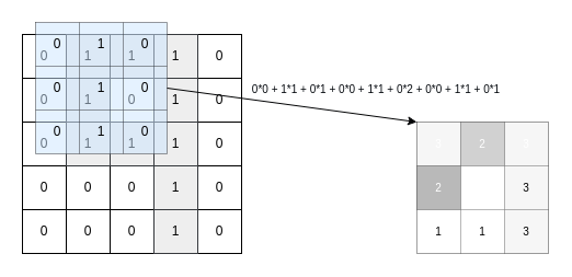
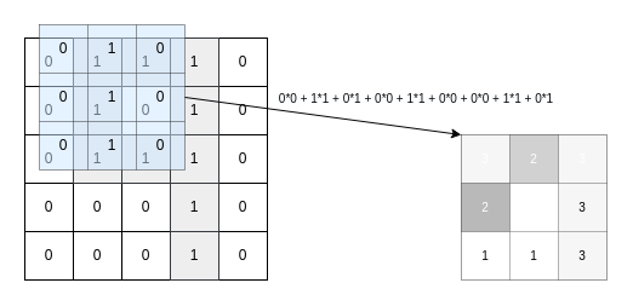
  <mxCell id="0" />
  <mxCell id="1" parent="0" />
  <mxCell id="2" value="" style="childLayout=tableLayout;recursiveResize=0;shadow=0;fillColor=none;fontColor=none;noLabel=1;" vertex="1" parent="1"><mxGeometry x="20" y="31" width="200" height="200" as="geometry" /></mxCell>
  <mxCell id="3" value="" style="shape=tableRow;horizontal=0;startSize=0;swimlaneHead=0;swimlaneBody=0;top=0;left=0;bottom=0;right=0;dropTarget=0;collapsible=0;recursiveResize=0;expand=0;fontStyle=0;fillColor=none;strokeColor=inherit;" vertex="1" parent="2"><mxGeometry width="200" height="40" as="geometry" /></mxCell>
  <mxCell id="4" value="0" style="connectable=0;recursiveResize=0;align=center;whiteSpace=wrap;html=1;" vertex="1" parent="3"><mxGeometry width="40" height="40" as="geometry"><mxRectangle width="40" height="40" as="alternateBounds" /></mxGeometry></mxCell>
  <mxCell id="5" value="&lt;font color=&quot;#000000&quot;&gt;1&lt;/font&gt;" style="connectable=0;recursiveResize=0;align=center;whiteSpace=wrap;html=1;fillColor=#eeeeee;strokeColor=#36393d;labelBackgroundColor=none;labelBorderColor=none;" vertex="1" parent="3"><mxGeometry x="40" width="40" height="40" as="geometry"><mxRectangle width="40" height="40" as="alternateBounds" /></mxGeometry></mxCell>
  <mxCell id="6" value="" style="connectable=0;recursiveResize=0;strokeColor=inherit;fillColor=none;align=center;whiteSpace=wrap;html=1;" vertex="1" parent="3"><mxGeometry x="80" width="40" height="40" as="geometry"><mxRectangle width="40" height="40" as="alternateBounds" /></mxGeometry></mxCell>
  <mxCell id="7" style="connectable=0;recursiveResize=0;strokeColor=inherit;fillColor=none;align=center;whiteSpace=wrap;html=1;" vertex="1" parent="3"><mxGeometry x="120" width="40" height="40" as="geometry"><mxRectangle width="40" height="40" as="alternateBounds" /></mxGeometry></mxCell>
  <mxCell id="8" value="0" style="connectable=0;recursiveResize=0;align=center;whiteSpace=wrap;html=1;" vertex="1" parent="3"><mxGeometry x="160" width="40" height="40" as="geometry"><mxRectangle width="40" height="40" as="alternateBounds" /></mxGeometry></mxCell>
  <mxCell id="9" style="shape=tableRow;horizontal=0;startSize=0;swimlaneHead=0;swimlaneBody=0;top=0;left=0;bottom=0;right=0;dropTarget=0;collapsible=0;recursiveResize=0;expand=0;fontStyle=0;fillColor=none;strokeColor=inherit;" vertex="1" parent="2"><mxGeometry y="40" width="200" height="40" as="geometry" /></mxCell>
  <mxCell id="10" value="0" style="connectable=0;recursiveResize=0;align=center;whiteSpace=wrap;html=1;" vertex="1" parent="9"><mxGeometry width="40" height="40" as="geometry"><mxRectangle width="40" height="40" as="alternateBounds" /></mxGeometry></mxCell>
  <mxCell id="11" value="1" style="connectable=0;recursiveResize=0;strokeColor=inherit;fillColor=none;align=center;whiteSpace=wrap;html=1;" vertex="1" parent="9"><mxGeometry x="40" width="40" height="40" as="geometry"><mxRectangle width="40" height="40" as="alternateBounds" /></mxGeometry></mxCell>
  <mxCell id="12" value="0" style="connectable=0;recursiveResize=0;align=center;whiteSpace=wrap;html=1;" vertex="1" parent="9"><mxGeometry x="80" width="40" height="40" as="geometry"><mxRectangle width="40" height="40" as="alternateBounds" /></mxGeometry></mxCell>
  <mxCell id="13" style="connectable=0;recursiveResize=0;strokeColor=inherit;fillColor=none;align=center;whiteSpace=wrap;html=1;" vertex="1" parent="9"><mxGeometry x="120" width="40" height="40" as="geometry"><mxRectangle width="40" height="40" as="alternateBounds" /></mxGeometry></mxCell>
  <mxCell id="14" value="0" style="connectable=0;recursiveResize=0;align=center;whiteSpace=wrap;html=1;" vertex="1" parent="9"><mxGeometry x="160" width="40" height="40" as="geometry"><mxRectangle width="40" height="40" as="alternateBounds" /></mxGeometry></mxCell>
  <mxCell id="15" style="shape=tableRow;horizontal=0;startSize=0;swimlaneHead=0;swimlaneBody=0;top=0;left=0;bottom=0;right=0;dropTarget=0;collapsible=0;recursiveResize=0;expand=0;fontStyle=0;fillColor=none;strokeColor=inherit;" vertex="1" parent="2"><mxGeometry y="80" width="200" height="40" as="geometry" /></mxCell>
  <mxCell id="16" value="0" style="connectable=0;recursiveResize=0;align=center;whiteSpace=wrap;html=1;" vertex="1" parent="15"><mxGeometry width="40" height="40" as="geometry"><mxRectangle width="40" height="40" as="alternateBounds" /></mxGeometry></mxCell>
  <mxCell id="17" value="1" style="connectable=0;recursiveResize=0;strokeColor=inherit;fillColor=none;align=center;whiteSpace=wrap;html=1;" vertex="1" parent="15"><mxGeometry x="40" width="40" height="40" as="geometry"><mxRectangle width="40" height="40" as="alternateBounds" /></mxGeometry></mxCell>
  <mxCell id="18" value="" style="connectable=0;recursiveResize=0;strokeColor=inherit;fillColor=none;align=center;whiteSpace=wrap;html=1;" vertex="1" parent="15"><mxGeometry x="80" width="40" height="40" as="geometry"><mxRectangle width="40" height="40" as="alternateBounds" /></mxGeometry></mxCell>
  <mxCell id="19" style="connectable=0;recursiveResize=0;strokeColor=inherit;fillColor=none;align=center;whiteSpace=wrap;html=1;" vertex="1" parent="15"><mxGeometry x="120" width="40" height="40" as="geometry"><mxRectangle width="40" height="40" as="alternateBounds" /></mxGeometry></mxCell>
  <mxCell id="20" value="0" style="connectable=0;recursiveResize=0;align=center;whiteSpace=wrap;html=1;" vertex="1" parent="15"><mxGeometry x="160" width="40" height="40" as="geometry"><mxRectangle width="40" height="40" as="alternateBounds" /></mxGeometry></mxCell>
  <mxCell id="21" style="shape=tableRow;horizontal=0;startSize=0;swimlaneHead=0;swimlaneBody=0;top=0;left=0;bottom=0;right=0;dropTarget=0;collapsible=0;recursiveResize=0;expand=0;fontStyle=0;fillColor=none;strokeColor=inherit;" vertex="1" parent="2"><mxGeometry y="120" width="200" height="40" as="geometry" /></mxCell>
  <mxCell id="22" value="0" style="connectable=0;recursiveResize=0;align=center;whiteSpace=wrap;html=1;" vertex="1" parent="21"><mxGeometry width="40" height="40" as="geometry"><mxRectangle width="40" height="40" as="alternateBounds" /></mxGeometry></mxCell>
  <mxCell id="23" value="0" style="connectable=0;recursiveResize=0;align=center;whiteSpace=wrap;html=1;" vertex="1" parent="21"><mxGeometry x="40" width="40" height="40" as="geometry"><mxRectangle width="40" height="40" as="alternateBounds" /></mxGeometry></mxCell>
  <mxCell id="24" value="0" style="connectable=0;recursiveResize=0;align=center;whiteSpace=wrap;html=1;" vertex="1" parent="21"><mxGeometry x="80" width="40" height="40" as="geometry"><mxRectangle width="40" height="40" as="alternateBounds" /></mxGeometry></mxCell>
  <mxCell id="25" style="connectable=0;recursiveResize=0;strokeColor=inherit;fillColor=none;align=center;whiteSpace=wrap;html=1;" vertex="1" parent="21"><mxGeometry x="120" width="40" height="40" as="geometry"><mxRectangle width="40" height="40" as="alternateBounds" /></mxGeometry></mxCell>
  <mxCell id="26" value="0" style="connectable=0;recursiveResize=0;align=center;whiteSpace=wrap;html=1;" vertex="1" parent="21"><mxGeometry x="160" width="40" height="40" as="geometry"><mxRectangle width="40" height="40" as="alternateBounds" /></mxGeometry></mxCell>
  <mxCell id="27" style="shape=tableRow;horizontal=0;startSize=0;swimlaneHead=0;swimlaneBody=0;top=0;left=0;bottom=0;right=0;dropTarget=0;collapsible=0;recursiveResize=0;expand=0;fontStyle=0;fillColor=none;strokeColor=inherit;" vertex="1" parent="2"><mxGeometry y="160" width="200" height="40" as="geometry" /></mxCell>
  <mxCell id="28" value="0" style="connectable=0;recursiveResize=0;align=center;whiteSpace=wrap;html=1;" vertex="1" parent="27"><mxGeometry width="40" height="40" as="geometry"><mxRectangle width="40" height="40" as="alternateBounds" /></mxGeometry></mxCell>
  <mxCell id="29" value="0" style="connectable=0;recursiveResize=0;align=center;whiteSpace=wrap;html=1;" vertex="1" parent="27"><mxGeometry x="40" width="40" height="40" as="geometry"><mxRectangle width="40" height="40" as="alternateBounds" /></mxGeometry></mxCell>
  <mxCell id="30" value="0" style="connectable=0;recursiveResize=0;align=center;whiteSpace=wrap;html=1;" vertex="1" parent="27"><mxGeometry x="80" width="40" height="40" as="geometry"><mxRectangle width="40" height="40" as="alternateBounds" /></mxGeometry></mxCell>
  <mxCell id="31" style="connectable=0;recursiveResize=0;strokeColor=inherit;fillColor=none;align=center;whiteSpace=wrap;html=1;" vertex="1" parent="27"><mxGeometry x="120" width="40" height="40" as="geometry"><mxRectangle width="40" height="40" as="alternateBounds" /></mxGeometry></mxCell>
  <mxCell id="32" value="0" style="connectable=0;recursiveResize=0;align=center;whiteSpace=wrap;html=1;" vertex="1" parent="27"><mxGeometry x="160" width="40" height="40" as="geometry"><mxRectangle width="40" height="40" as="alternateBounds" /></mxGeometry></mxCell>
  <mxCell id="33" value="&lt;font color=&quot;#000000&quot;&gt;1&lt;/font&gt;" style="connectable=0;recursiveResize=0;align=center;whiteSpace=wrap;html=1;fillColor=#eeeeee;strokeColor=#36393d;labelBackgroundColor=none;labelBorderColor=none;" vertex="1" parent="1"><mxGeometry x="60" y="71" width="40" height="40" as="geometry"><mxRectangle width="40" height="40" as="alternateBounds" /></mxGeometry></mxCell>
  <mxCell id="34" value="&lt;font color=&quot;#000000&quot;&gt;1&lt;/font&gt;" style="connectable=0;recursiveResize=0;align=center;whiteSpace=wrap;html=1;fillColor=#eeeeee;strokeColor=#36393d;labelBackgroundColor=none;labelBorderColor=none;" vertex="1" parent="1"><mxGeometry x="60" y="111" width="40" height="40" as="geometry"><mxRectangle width="40" height="40" as="alternateBounds" /></mxGeometry></mxCell>
  <mxCell id="35" value="&lt;font color=&quot;#000000&quot;&gt;1&lt;/font&gt;" style="connectable=0;recursiveResize=0;align=center;whiteSpace=wrap;html=1;fillColor=#eeeeee;strokeColor=#36393d;labelBackgroundColor=none;labelBorderColor=none;" vertex="1" parent="1"><mxGeometry x="140" y="31" width="40" height="40" as="geometry"><mxRectangle width="40" height="40" as="alternateBounds" /></mxGeometry></mxCell>
  <mxCell id="36" value="&lt;font color=&quot;#000000&quot;&gt;1&lt;/font&gt;" style="connectable=0;recursiveResize=0;align=center;whiteSpace=wrap;html=1;fillColor=#eeeeee;strokeColor=#36393d;labelBackgroundColor=none;labelBorderColor=none;" vertex="1" parent="1"><mxGeometry x="140" y="71" width="40" height="40" as="geometry"><mxRectangle width="40" height="40" as="alternateBounds" /></mxGeometry></mxCell>
  <mxCell id="37" value="&lt;font color=&quot;#000000&quot;&gt;1&lt;/font&gt;" style="connectable=0;recursiveResize=0;align=center;whiteSpace=wrap;html=1;fillColor=#eeeeee;strokeColor=#36393d;labelBackgroundColor=none;labelBorderColor=none;" vertex="1" parent="1"><mxGeometry x="140" y="111" width="40" height="40" as="geometry"><mxRectangle width="40" height="40" as="alternateBounds" /></mxGeometry></mxCell>
  <mxCell id="38" value="&lt;font color=&quot;#000000&quot;&gt;1&lt;/font&gt;" style="connectable=0;recursiveResize=0;align=center;whiteSpace=wrap;html=1;fillColor=#eeeeee;strokeColor=#36393d;labelBackgroundColor=none;labelBorderColor=none;" vertex="1" parent="1"><mxGeometry x="100" y="31" width="40" height="40" as="geometry"><mxRectangle width="40" height="40" as="alternateBounds" /></mxGeometry></mxCell>
  <mxCell id="39" value="&lt;font color=&quot;#000000&quot;&gt;1&lt;/font&gt;" style="connectable=0;recursiveResize=0;align=center;whiteSpace=wrap;html=1;fillColor=#eeeeee;strokeColor=#36393d;labelBackgroundColor=none;labelBorderColor=none;" vertex="1" parent="1"><mxGeometry x="100" y="111" width="40" height="40" as="geometry"><mxRectangle width="40" height="40" as="alternateBounds" /></mxGeometry></mxCell>
  <mxCell id="40" value="&lt;font color=&quot;#000000&quot;&gt;1&lt;/font&gt;" style="connectable=0;recursiveResize=0;align=center;whiteSpace=wrap;html=1;fillColor=#eeeeee;strokeColor=#36393d;labelBackgroundColor=none;labelBorderColor=none;" vertex="1" parent="1"><mxGeometry x="140" y="151" width="40" height="40" as="geometry"><mxRectangle width="40" height="40" as="alternateBounds" /></mxGeometry></mxCell>
  <mxCell id="41" value="&lt;font color=&quot;#000000&quot;&gt;1&lt;/font&gt;" style="connectable=0;recursiveResize=0;align=center;whiteSpace=wrap;html=1;fillColor=#eeeeee;strokeColor=#36393d;labelBackgroundColor=none;labelBorderColor=none;" vertex="1" parent="1"><mxGeometry x="140" y="191" width="40" height="40" as="geometry"><mxRectangle width="40" height="40" as="alternateBounds" /></mxGeometry></mxCell>
  <mxCell id="42" value="" style="shape=table;html=1;whiteSpace=wrap;startSize=0;container=1;collapsible=0;childLayout=tableLayout;labelBackgroundColor=none;labelBorderColor=none;fillColor=#cce5ff;strokeColor=#36393d;rounded=0;shadow=0;opacity=50;fillStyle=solid;" vertex="1" parent="1"><mxGeometry x="32" y="20" width="120" height="120" as="geometry" /></mxCell>
  <mxCell id="43" value="" style="shape=tableRow;horizontal=0;startSize=0;swimlaneHead=0;swimlaneBody=0;top=0;left=0;bottom=0;right=0;collapsible=0;dropTarget=0;fillColor=none;points=[[0,0.5],[1,0.5]];portConstraint=eastwest;labelBackgroundColor=none;labelBorderColor=none;fontColor=#000000;" vertex="1" parent="42"><mxGeometry width="120" height="40" as="geometry" /></mxCell>
  <mxCell id="44" value="0" style="shape=partialRectangle;html=1;whiteSpace=wrap;connectable=0;fillColor=none;top=0;left=0;bottom=0;right=0;overflow=hidden;labelBackgroundColor=none;labelBorderColor=none;fontColor=#000000;" vertex="1" parent="43"><mxGeometry width="40" height="40" as="geometry"><mxRectangle width="40" height="40" as="alternateBounds" /></mxGeometry></mxCell>
  <mxCell id="45" value="1" style="shape=partialRectangle;html=1;whiteSpace=wrap;connectable=0;fillColor=none;top=0;left=0;bottom=0;right=0;overflow=hidden;labelBackgroundColor=none;labelBorderColor=none;fontColor=#000000;" vertex="1" parent="43"><mxGeometry x="40" width="40" height="40" as="geometry"><mxRectangle width="40" height="40" as="alternateBounds" /></mxGeometry></mxCell>
  <mxCell id="46" value="0" style="shape=partialRectangle;html=1;whiteSpace=wrap;connectable=0;fillColor=none;top=0;left=0;bottom=0;right=0;overflow=hidden;labelBackgroundColor=none;labelBorderColor=none;fontColor=#000000;" vertex="1" parent="43"><mxGeometry x="80" width="40" height="40" as="geometry"><mxRectangle width="40" height="40" as="alternateBounds" /></mxGeometry></mxCell>
  <mxCell id="47" value="" style="shape=tableRow;horizontal=0;startSize=0;swimlaneHead=0;swimlaneBody=0;top=0;left=0;bottom=0;right=0;collapsible=0;dropTarget=0;fillColor=none;points=[[0,0.5],[1,0.5]];portConstraint=eastwest;labelBackgroundColor=none;labelBorderColor=none;fontColor=#000000;" vertex="1" parent="42"><mxGeometry y="40" width="120" height="40" as="geometry" /></mxCell>
  <mxCell id="48" value="0" style="shape=partialRectangle;html=1;whiteSpace=wrap;connectable=0;fillColor=none;top=0;left=0;bottom=0;right=0;overflow=hidden;labelBackgroundColor=none;labelBorderColor=none;fontColor=#000000;" vertex="1" parent="47"><mxGeometry width="40" height="40" as="geometry"><mxRectangle width="40" height="40" as="alternateBounds" /></mxGeometry></mxCell>
  <mxCell id="49" value="1" style="shape=partialRectangle;html=1;whiteSpace=wrap;connectable=0;fillColor=none;top=0;left=0;bottom=0;right=0;overflow=hidden;labelBackgroundColor=none;labelBorderColor=none;fontColor=#000000;" vertex="1" parent="47"><mxGeometry x="40" width="40" height="40" as="geometry"><mxRectangle width="40" height="40" as="alternateBounds" /></mxGeometry></mxCell>
  <mxCell id="50" value="0" style="shape=partialRectangle;html=1;whiteSpace=wrap;connectable=0;fillColor=none;top=0;left=0;bottom=0;right=0;overflow=hidden;labelBackgroundColor=none;labelBorderColor=none;fontColor=#000000;" vertex="1" parent="47"><mxGeometry x="80" width="40" height="40" as="geometry"><mxRectangle width="40" height="40" as="alternateBounds" /></mxGeometry></mxCell>
  <mxCell id="51" value="" style="shape=tableRow;horizontal=0;startSize=0;swimlaneHead=0;swimlaneBody=0;top=0;left=0;bottom=0;right=0;collapsible=0;dropTarget=0;fillColor=none;points=[[0,0.5],[1,0.5]];portConstraint=eastwest;labelBackgroundColor=none;labelBorderColor=none;fontColor=#000000;" vertex="1" parent="42"><mxGeometry y="80" width="120" height="40" as="geometry" /></mxCell>
  <mxCell id="52" value="0" style="shape=partialRectangle;html=1;whiteSpace=wrap;connectable=0;fillColor=none;top=0;left=0;bottom=0;right=0;overflow=hidden;labelBackgroundColor=none;labelBorderColor=none;fontColor=#000000;" vertex="1" parent="51"><mxGeometry width="40" height="40" as="geometry"><mxRectangle width="40" height="40" as="alternateBounds" /></mxGeometry></mxCell>
  <mxCell id="53" value="1" style="shape=partialRectangle;html=1;whiteSpace=wrap;connectable=0;fillColor=none;top=0;left=0;bottom=0;right=0;overflow=hidden;labelBackgroundColor=none;labelBorderColor=none;fontColor=#000000;" vertex="1" parent="51"><mxGeometry x="40" width="40" height="40" as="geometry"><mxRectangle width="40" height="40" as="alternateBounds" /></mxGeometry></mxCell>
  <mxCell id="54" value="0" style="shape=partialRectangle;html=1;whiteSpace=wrap;connectable=0;fillColor=none;top=0;left=0;bottom=0;right=0;overflow=hidden;pointerEvents=1;labelBackgroundColor=none;labelBorderColor=none;fontColor=#000000;" vertex="1" parent="51"><mxGeometry x="80" width="40" height="40" as="geometry"><mxRectangle width="40" height="40" as="alternateBounds" /></mxGeometry></mxCell>
  <mxCell id="55" value="" style="endArrow=classic;html=1;fontColor=#000000;exitX=1;exitY=0.5;exitDx=0;exitDy=0;fillColor=#cce5ff;strokeColor=#040506;" edge="1" parent="1" source="47"><mxGeometry width="50" height="50" relative="1" as="geometry"><mxPoint x="160" y="251" as="sourcePoint" /><mxPoint x="380" y="111" as="targetPoint" /></mxGeometry></mxCell>
- <mxCell id="56" value="&lt;font color=&quot;#060a0f&quot; style=&quot;font-size: 10px;&quot;&gt;0*0 + 1*1 + 0*1 + 0*0 + 1*1 + 0*2 + 0*0 + 1*1 + 0*1&lt;/font&gt;" style="text;html=1;strokeColor=none;fillColor=none;align=center;verticalAlign=middle;whiteSpace=wrap;overflow=hidden;rounded=0;shadow=0;labelBackgroundColor=none;labelBorderColor=none;sketch=0;fillStyle=solid;fontColor=#000000;opacity=50;" vertex="1" parent="1"><mxGeometry x="200" y="71" width="286" height="20" as="geometry" /></mxCell>
+ <mxCell id="56" value="&lt;font color=&quot;#060a0f&quot; style=&quot;font-size: 10px;&quot;&gt;0*0 + 1*1 + 0*1 + 0*0 + 1*1 + 0*0 + 0*0 + 1*1 + 0*1&lt;/font&gt;" style="text;html=1;strokeColor=none;fillColor=none;align=center;verticalAlign=middle;whiteSpace=wrap;overflow=hidden;rounded=0;shadow=0;labelBackgroundColor=none;labelBorderColor=none;sketch=0;fillStyle=solid;fontColor=#000000;opacity=50;" vertex="1" parent="1"><mxGeometry x="200" y="71" width="286" height="20" as="geometry" /></mxCell>
  <mxCell id="57" value="" style="shape=table;html=1;whiteSpace=wrap;startSize=0;container=1;collapsible=0;childLayout=tableLayout;rounded=0;shadow=0;labelBackgroundColor=none;labelBorderColor=none;sketch=0;fillStyle=solid;fontSize=10;fontColor=#FFFFFF;gradientColor=none;opacity=50;" vertex="1" parent="1"><mxGeometry x="380" y="111" width="120" height="120" as="geometry" /></mxCell>
  <mxCell id="58" value="" style="shape=tableRow;horizontal=0;startSize=0;swimlaneHead=0;swimlaneBody=0;top=0;left=0;bottom=0;right=0;collapsible=0;dropTarget=0;fillColor=none;points=[[0,0.5],[1,0.5]];portConstraint=eastwest;rounded=0;shadow=0;labelBackgroundColor=none;labelBorderColor=none;sketch=0;fillStyle=solid;fontSize=10;fontColor=#99FFFF;opacity=50;" vertex="1" parent="57"><mxGeometry width="120" height="40" as="geometry" /></mxCell>
  <mxCell id="59" value="&lt;font color=&quot;#ffffff&quot;&gt;3&lt;/font&gt;" style="shape=partialRectangle;html=1;whiteSpace=wrap;connectable=0;fillColor=#eeeeee;top=0;left=0;bottom=0;right=0;overflow=hidden;rounded=0;shadow=0;labelBackgroundColor=none;labelBorderColor=none;sketch=0;fillStyle=solid;fontSize=10;opacity=50;strokeColor=#36393d;" vertex="1" parent="58"><mxGeometry width="40" height="40" as="geometry"><mxRectangle width="40" height="40" as="alternateBounds" /></mxGeometry></mxCell>
  <mxCell id="60" value="2" style="shape=partialRectangle;html=1;whiteSpace=wrap;connectable=0;fillColor=#a3a3a3;top=0;left=0;bottom=0;right=0;overflow=hidden;rounded=0;shadow=0;labelBackgroundColor=none;labelBorderColor=none;sketch=0;fillStyle=solid;fontSize=10;fontColor=#FFFFFF;opacity=50;strokeColor=#0217f0;" vertex="1" parent="58"><mxGeometry x="40" width="40" height="40" as="geometry"><mxRectangle width="40" height="40" as="alternateBounds" /></mxGeometry></mxCell>
  <mxCell id="61" value="&lt;font color=&quot;#ffffff&quot;&gt;3&lt;/font&gt;" style="shape=partialRectangle;html=1;whiteSpace=wrap;connectable=0;fillColor=#eeeeee;top=0;left=0;bottom=0;right=0;overflow=hidden;rounded=0;shadow=0;labelBackgroundColor=none;labelBorderColor=none;sketch=0;fillStyle=solid;fontSize=10;opacity=50;strokeColor=#36393d;" vertex="1" parent="58"><mxGeometry x="80" width="40" height="40" as="geometry"><mxRectangle width="40" height="40" as="alternateBounds" /></mxGeometry></mxCell>
  <mxCell id="62" value="" style="shape=tableRow;horizontal=0;startSize=0;swimlaneHead=0;swimlaneBody=0;top=0;left=0;bottom=0;right=0;collapsible=0;dropTarget=0;fillColor=none;points=[[0,0.5],[1,0.5]];portConstraint=eastwest;rounded=0;shadow=0;labelBackgroundColor=none;labelBorderColor=none;sketch=0;fillStyle=solid;fontSize=10;fontColor=#99FFFF;opacity=50;" vertex="1" parent="57"><mxGeometry y="40" width="120" height="40" as="geometry" /></mxCell>
  <mxCell id="63" value="&lt;font color=&quot;#ffffff&quot;&gt;2&lt;/font&gt;" style="shape=partialRectangle;html=1;whiteSpace=wrap;connectable=0;fillColor=#747474;top=0;left=0;bottom=0;right=0;overflow=hidden;rounded=0;shadow=0;labelBackgroundColor=none;labelBorderColor=none;sketch=0;fillStyle=solid;fontSize=10;fontColor=#99FFFF;opacity=50;" vertex="1" parent="62"><mxGeometry width="40" height="40" as="geometry"><mxRectangle width="40" height="40" as="alternateBounds" /></mxGeometry></mxCell>
  <mxCell id="64" value="&lt;font color=&quot;#ffffff&quot;&gt;1&lt;/font&gt;" style="shape=partialRectangle;html=1;whiteSpace=wrap;connectable=0;top=0;left=0;bottom=0;right=0;overflow=hidden;rounded=0;shadow=0;labelBackgroundColor=none;labelBorderColor=none;sketch=0;fillStyle=solid;fontSize=10;opacity=50;" vertex="1" parent="62"><mxGeometry x="40" width="40" height="40" as="geometry"><mxRectangle width="40" height="40" as="alternateBounds" /></mxGeometry></mxCell>
  <mxCell id="65" value="3" style="shape=partialRectangle;html=1;whiteSpace=wrap;connectable=0;fillColor=#eeeeee;top=0;left=0;bottom=0;right=0;overflow=hidden;rounded=0;shadow=0;labelBackgroundColor=none;labelBorderColor=none;sketch=0;fillStyle=solid;fontSize=10;opacity=50;strokeColor=#36393d;" vertex="1" parent="62"><mxGeometry x="80" width="40" height="40" as="geometry"><mxRectangle width="40" height="40" as="alternateBounds" /></mxGeometry></mxCell>
  <mxCell id="66" value="" style="shape=tableRow;horizontal=0;startSize=0;swimlaneHead=0;swimlaneBody=0;top=0;left=0;bottom=0;right=0;collapsible=0;dropTarget=0;fillColor=none;points=[[0,0.5],[1,0.5]];portConstraint=eastwest;rounded=0;shadow=0;labelBackgroundColor=none;labelBorderColor=none;sketch=0;fillStyle=solid;fontSize=10;fontColor=#99FFFF;opacity=50;" vertex="1" parent="57"><mxGeometry y="80" width="120" height="40" as="geometry" /></mxCell>
  <mxCell id="67" value="1" style="shape=partialRectangle;html=1;whiteSpace=wrap;connectable=0;top=0;left=0;bottom=0;right=0;overflow=hidden;rounded=0;shadow=0;labelBackgroundColor=none;labelBorderColor=none;sketch=0;fillStyle=solid;fontSize=10;opacity=50;" vertex="1" parent="66"><mxGeometry width="40" height="40" as="geometry"><mxRectangle width="40" height="40" as="alternateBounds" /></mxGeometry></mxCell>
  <mxCell id="68" value="1" style="shape=partialRectangle;html=1;whiteSpace=wrap;connectable=0;top=0;left=0;bottom=0;right=0;overflow=hidden;rounded=0;shadow=0;labelBackgroundColor=none;labelBorderColor=none;sketch=0;fillStyle=solid;fontSize=10;opacity=50;" vertex="1" parent="66"><mxGeometry x="40" width="40" height="40" as="geometry"><mxRectangle width="40" height="40" as="alternateBounds" /></mxGeometry></mxCell>
  <mxCell id="69" value="3" style="shape=partialRectangle;html=1;whiteSpace=wrap;connectable=0;fillColor=#eeeeee;top=0;left=0;bottom=0;right=0;overflow=hidden;pointerEvents=1;rounded=0;shadow=0;labelBackgroundColor=none;labelBorderColor=none;sketch=0;fillStyle=solid;fontSize=10;opacity=50;strokeColor=#36393d;" vertex="1" parent="66"><mxGeometry x="80" width="40" height="40" as="geometry"><mxRectangle width="40" height="40" as="alternateBounds" /></mxGeometry></mxCell>
